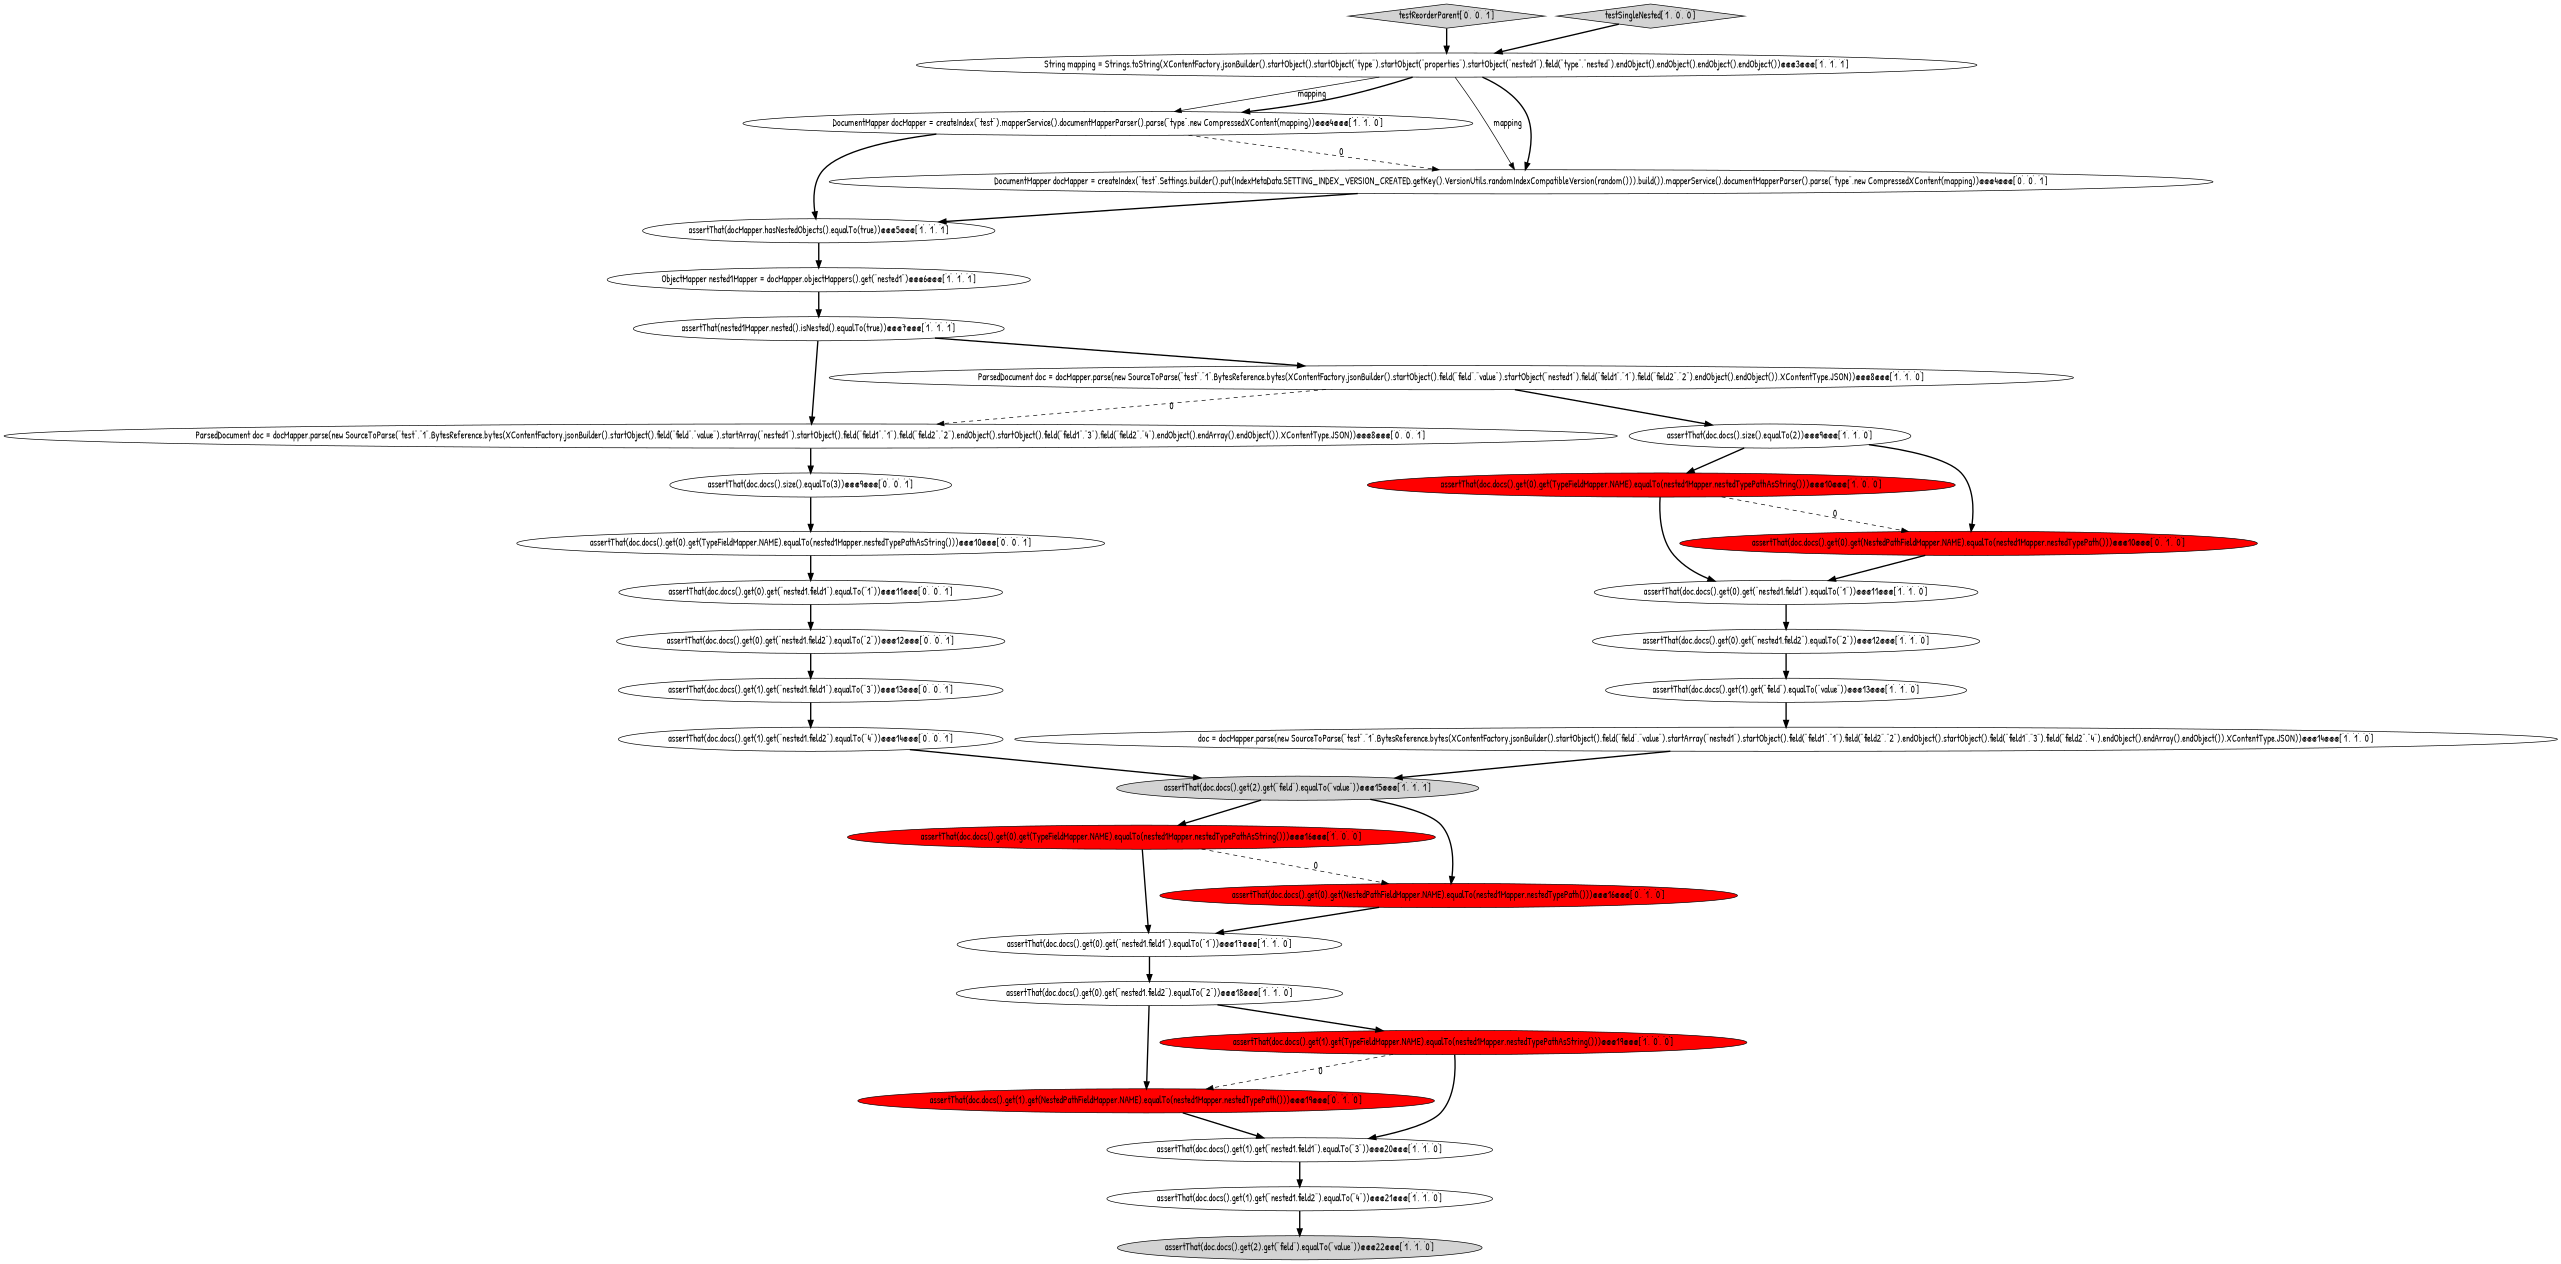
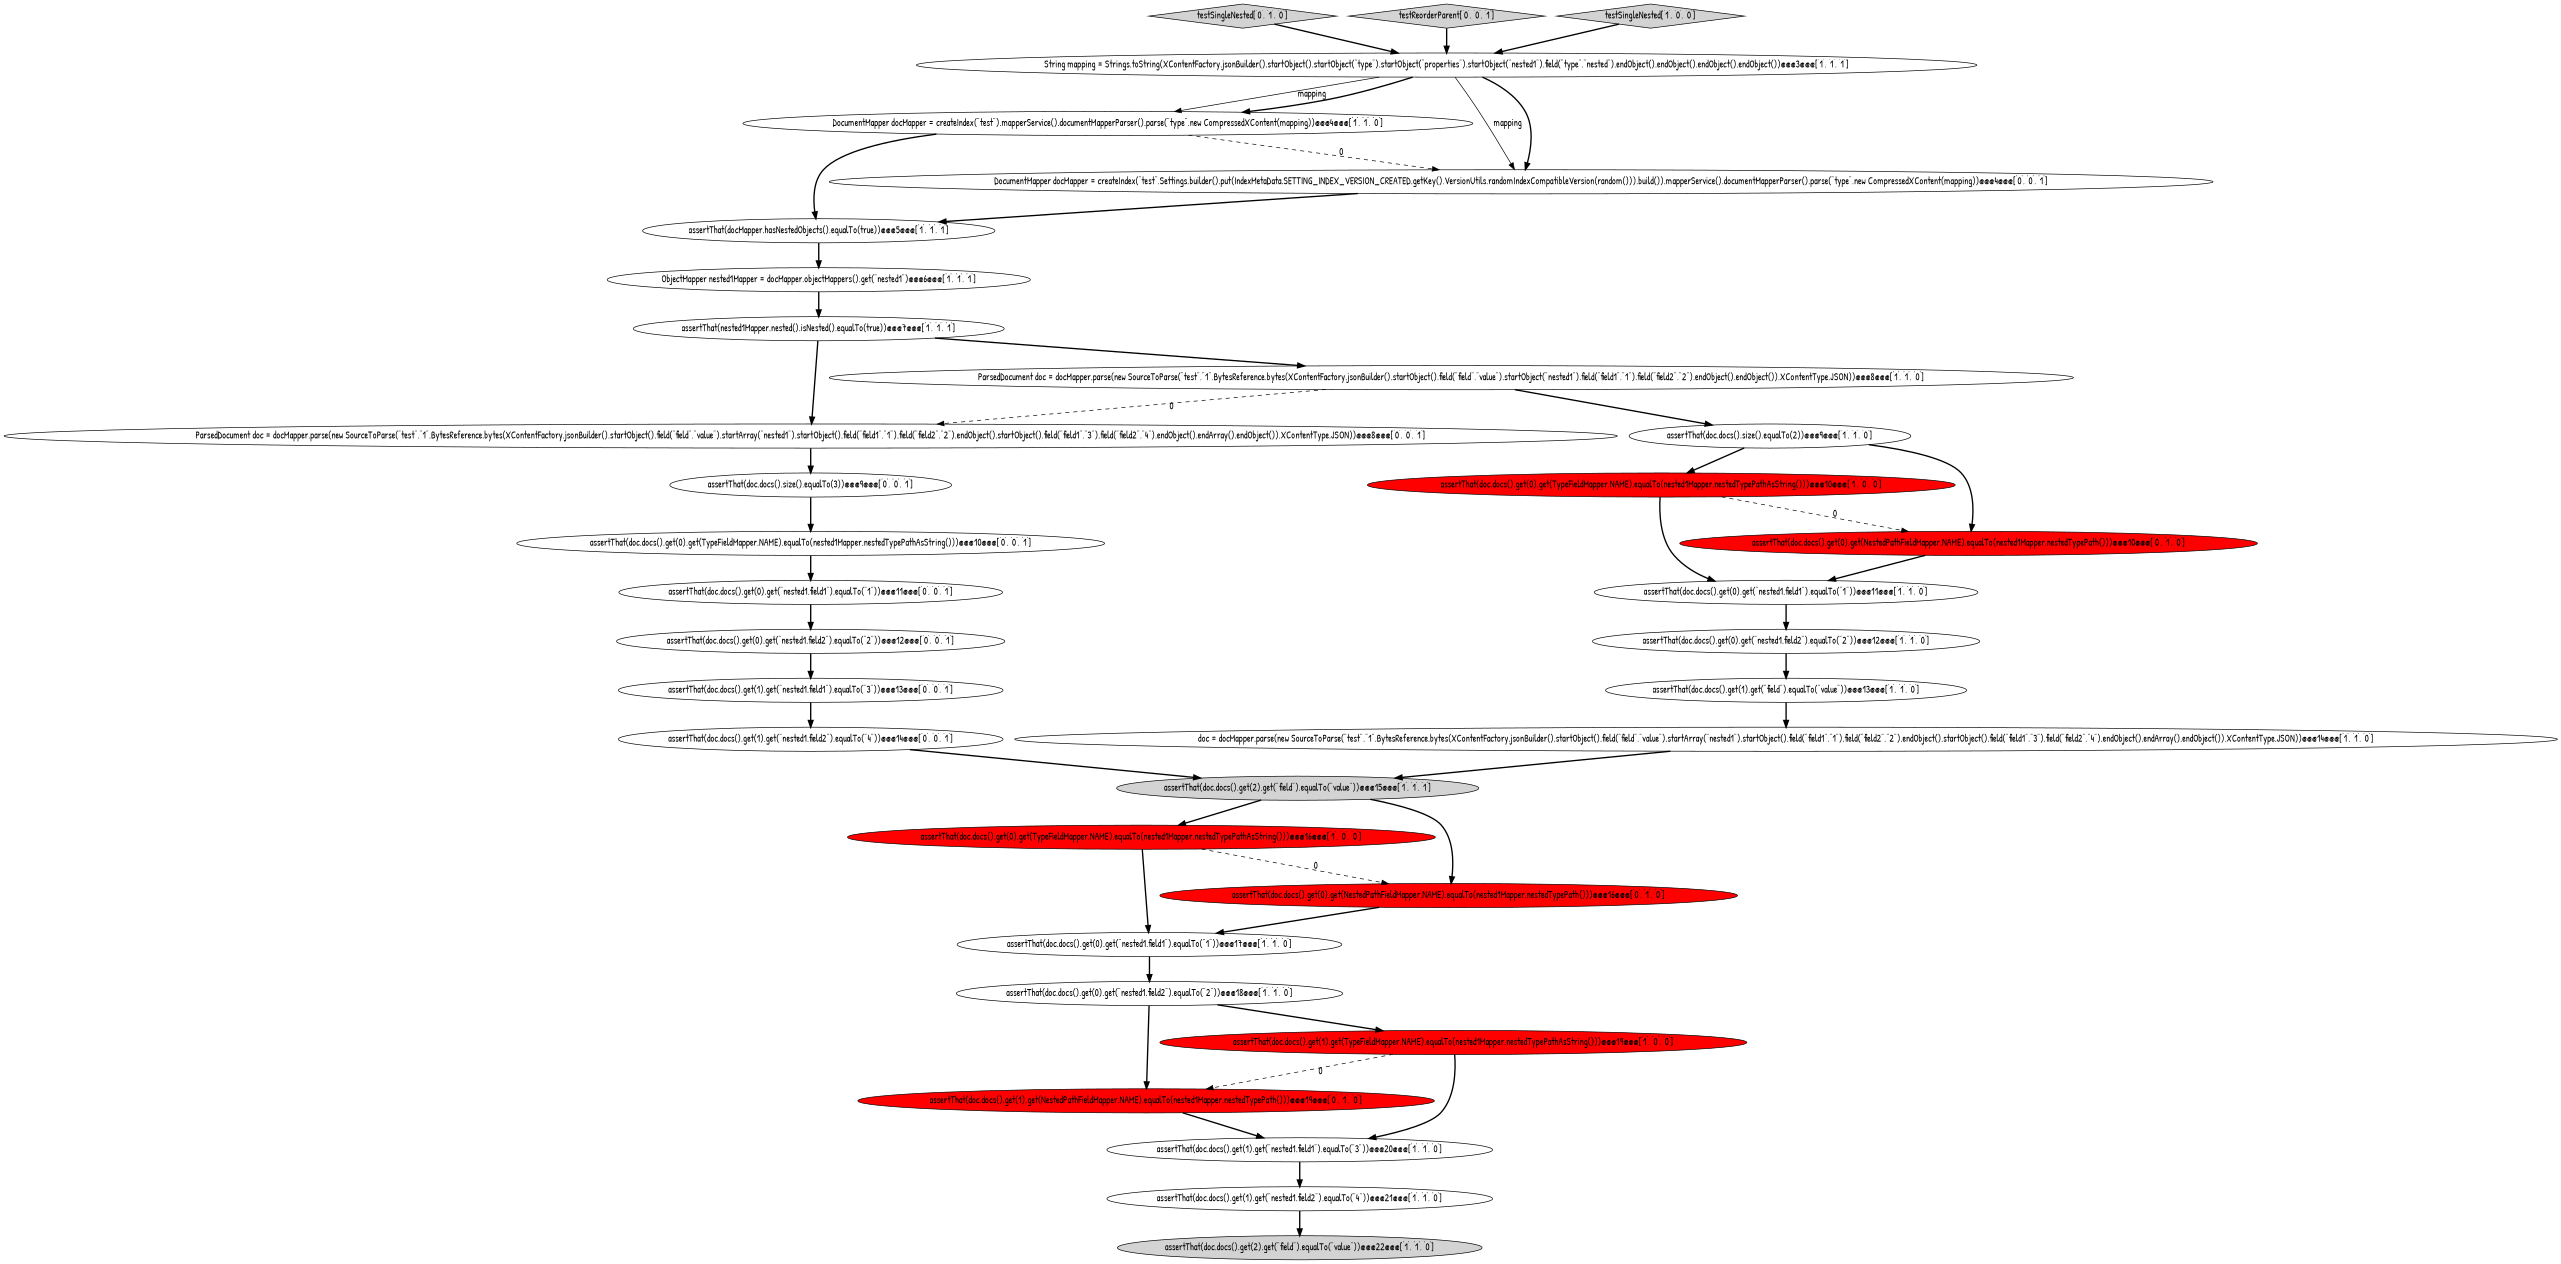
  digraph {
    fontname="Patrick Hand"
    node [fillcolor=white shape=ellipse style=filled fontname="Patrick Hand"]
    edge [style=bold fontname="Patrick Hand"]
    n1 [fillcolor=red label="assertThat(doc.docs().get(0).get(TypeFieldMapper.NAME),equalTo(nested1Mapper.nestedTypePathAsString()))@@@16@@@['1', '0', '0']"]
    n2 [fillcolor=red label="assertThat(doc.docs().get(0).get(NestedPathFieldMapper.NAME),equalTo(nested1Mapper.nestedTypePath()))@@@16@@@['0', '1', '0']"]
    n3 [label="assertThat(doc.docs().get(0).get(\"nested1.field1\"),equalTo(\"1\"))@@@17@@@['1', '1', '0']"]
    n4 [label="ParsedDocument doc = docMapper.parse(new SourceToParse(\"test\",\"1\",BytesReference.bytes(XContentFactory.jsonBuilder().startObject().field(\"field\",\"value\").startArray(\"nested1\").startObject().field(\"field1\",\"1\").field(\"field2\",\"2\").endObject().startObject().field(\"field1\",\"3\").field(\"field2\",\"4\").endObject().endArray().endObject()),XContentType.JSON))@@@8@@@['0', '0', '1']"]
    n5 [label="assertThat(doc.docs().size(),equalTo(3))@@@9@@@['0', '0', '1']"]
    n6 [label="assertThat(doc.docs().get(0).get(TypeFieldMapper.NAME),equalTo(nested1Mapper.nestedTypePathAsString()))@@@10@@@['0', '0', '1']"]
    n7 [fillcolor=red label="assertThat(doc.docs().get(0).get(NestedPathFieldMapper.NAME),equalTo(nested1Mapper.nestedTypePath()))@@@10@@@['0', '1', '0']"]
    n8 [label="assertThat(doc.docs().get(0).get(\"nested1.field1\"),equalTo(\"1\"))@@@11@@@['1', '1', '0']"]
+   n9 [fillcolor=lightgray label="testSingleNested['0', '1', '0']" shape=diamond]
    n10 [label="String mapping = Strings.toString(XContentFactory.jsonBuilder().startObject().startObject(\"type\").startObject(\"properties\").startObject(\"nested1\").field(\"type\",\"nested\").endObject().endObject().endObject().endObject())@@@3@@@['1', '1', '1']"]
    n11 [label="assertThat(doc.docs().get(0).get(\"nested1.field1\"),equalTo(\"1\"))@@@11@@@['0', '0', '1']"]
    n12 [label="assertThat(doc.docs().get(0).get(\"nested1.field2\"),equalTo(\"2\"))@@@12@@@['0', '0', '1']"]
    n13 [fillcolor=red label="assertThat(doc.docs().get(1).get(NestedPathFieldMapper.NAME),equalTo(nested1Mapper.nestedTypePath()))@@@19@@@['0', '1', '0']"]
    n14 [label="assertThat(doc.docs().get(1).get(\"nested1.field1\"),equalTo(\"3\"))@@@20@@@['1', '1', '0']"]
    n15 [label="assertThat(doc.docs().get(1).get(\"nested1.field2\"),equalTo(\"4\"))@@@21@@@['1', '1', '0']"]
    n16 [fillcolor=lightgray label="assertThat(doc.docs().get(2).get(\"field\"),equalTo(\"value\"))@@@22@@@['1', '1', '0']"]
    n17 [label="assertThat(doc.docs().get(0).get(\"nested1.field2\"),equalTo(\"2\"))@@@18@@@['1', '1', '0']"]
    n18 [fillcolor=red label="assertThat(doc.docs().get(1).get(TypeFieldMapper.NAME),equalTo(nested1Mapper.nestedTypePathAsString()))@@@19@@@['1', '0', '0']"]
    n19 [label="assertThat(doc.docs().get(1).get(\"nested1.field2\"),equalTo(\"4\"))@@@14@@@['0', '0', '1']"]
    n20 [fillcolor=lightgray label="assertThat(doc.docs().get(2).get(\"field\"),equalTo(\"value\"))@@@15@@@['1', '1', '1']"]
    n21 [fillcolor=lightgray label="testReorderParent['0', '0', '1']" shape=diamond]
    n22 [label="DocumentMapper docMapper = createIndex(\"test\").mapperService().documentMapperParser().parse(\"type\",new CompressedXContent(mapping))@@@4@@@['1', '1', '0']"]
    n23 [label="assertThat(docMapper.hasNestedObjects(),equalTo(true))@@@5@@@['1', '1', '1']"]
    n24 [label="DocumentMapper docMapper = createIndex(\"test\",Settings.builder().put(IndexMetaData.SETTING_INDEX_VERSION_CREATED.getKey(),VersionUtils.randomIndexCompatibleVersion(random())).build()).mapperService().documentMapperParser().parse(\"type\",new CompressedXContent(mapping))@@@4@@@['0', '0', '1']"]
    n25 [label="assertThat(nested1Mapper.nested().isNested(),equalTo(true))@@@7@@@['1', '1', '1']"]
    n26 [label="ParsedDocument doc = docMapper.parse(new SourceToParse(\"test\",\"1\",BytesReference.bytes(XContentFactory.jsonBuilder().startObject().field(\"field\",\"value\").startObject(\"nested1\").field(\"field1\",\"1\").field(\"field2\",\"2\").endObject().endObject()),XContentType.JSON))@@@8@@@['1', '1', '0']"]
    n27 [label="assertThat(doc.docs().size(),equalTo(2))@@@9@@@['1', '1', '0']"]
    n28 [label="assertThat(doc.docs().get(1).get(\"nested1.field1\"),equalTo(\"3\"))@@@13@@@['0', '0', '1']"]
    n29 [label="assertThat(doc.docs().get(0).get(\"nested1.field2\"),equalTo(\"2\"))@@@12@@@['1', '1', '0']"]
    n30 [label="assertThat(doc.docs().get(1).get(\"field\"),equalTo(\"value\"))@@@13@@@['1', '1', '0']"]
    n31 [label="ObjectMapper nested1Mapper = docMapper.objectMappers().get(\"nested1\")@@@6@@@['1', '1', '1']"]
    n32 [label="doc = docMapper.parse(new SourceToParse(\"test\",\"1\",BytesReference.bytes(XContentFactory.jsonBuilder().startObject().field(\"field\",\"value\").startArray(\"nested1\").startObject().field(\"field1\",\"1\").field(\"field2\",\"2\").endObject().startObject().field(\"field1\",\"3\").field(\"field2\",\"4\").endObject().endArray().endObject()),XContentType.JSON))@@@14@@@['1', '1', '0']"]
    n33 [fillcolor=red label="assertThat(doc.docs().get(0).get(TypeFieldMapper.NAME),equalTo(nested1Mapper.nestedTypePathAsString()))@@@10@@@['1', '0', '0']"]
    n34 [fillcolor=lightgray label="testSingleNested['1', '0', '0']" shape=diamond]
    n1 -> n2 [label=0 style=dashed]
    n1 -> n3
    n2 -> n3
    n3 -> n17
    n4 -> n5
    n5 -> n6
    n6 -> n11
    n7 -> n8
    n8 -> n29
+   n9 -> n10
    n10 -> n22 [label=mapping style=solid]
    n10 -> n22
    n10 -> n24 [label=mapping style=solid]
    n10 -> n24
    n11 -> n12
    n12 -> n28
    n13 -> n14
    n14 -> n15
    n15 -> n16
    n17 -> n13
    n17 -> n18
    n18 -> n13 [label=0 style=dashed]
    n18 -> n14
    n19 -> n20
    n20 -> n1
    n20 -> n2
    n21 -> n10
    n22 -> n23
    n22 -> n24 [label=0 style=dashed]
    n23 -> n31
    n24 -> n23
    n25 -> n4
    n25 -> n26
    n26 -> n4 [label=0 style=dashed]
    n26 -> n27
    n27 -> n7
    n27 -> n33
    n28 -> n19
    n29 -> n30
    n30 -> n32
    n31 -> n25
    n32 -> n20
    n33 -> n7 [label=0 style=dashed]
    n33 -> n8
    n34 -> n10
  }
